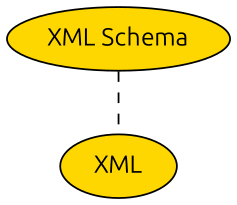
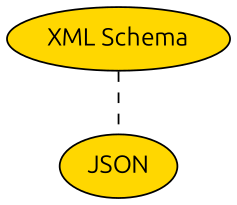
  graph {
    fontname=Ubuntu
    node [style=filled fillcolor=gold fontname=Ubuntu]
    n1 [label="XML Schema"]
-   n2 [label=XML]
+   n2 [label=JSON]
    n1 -- n2 [style=dashed fontname=Ubuntu]
  }
